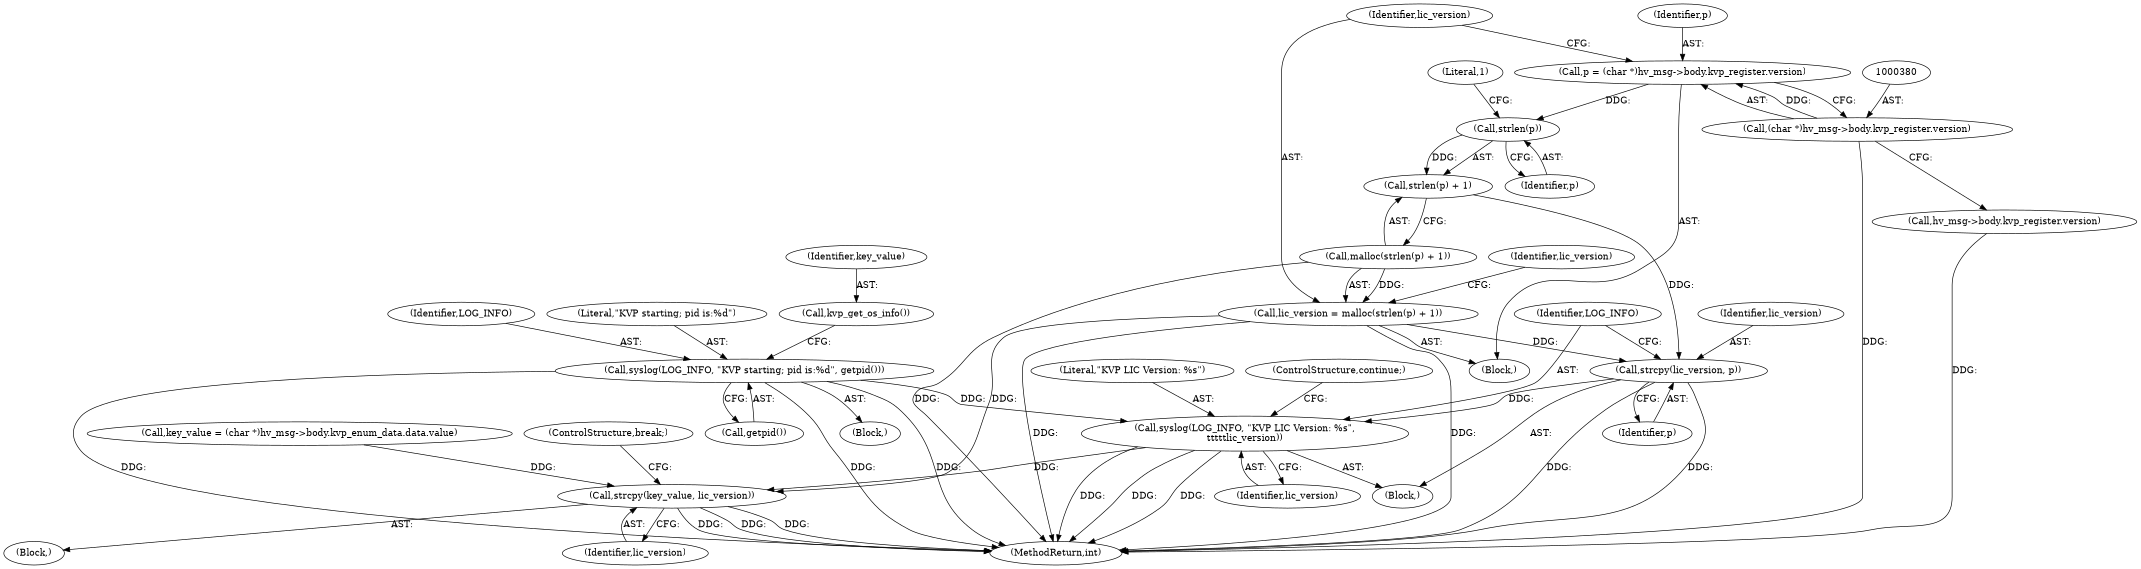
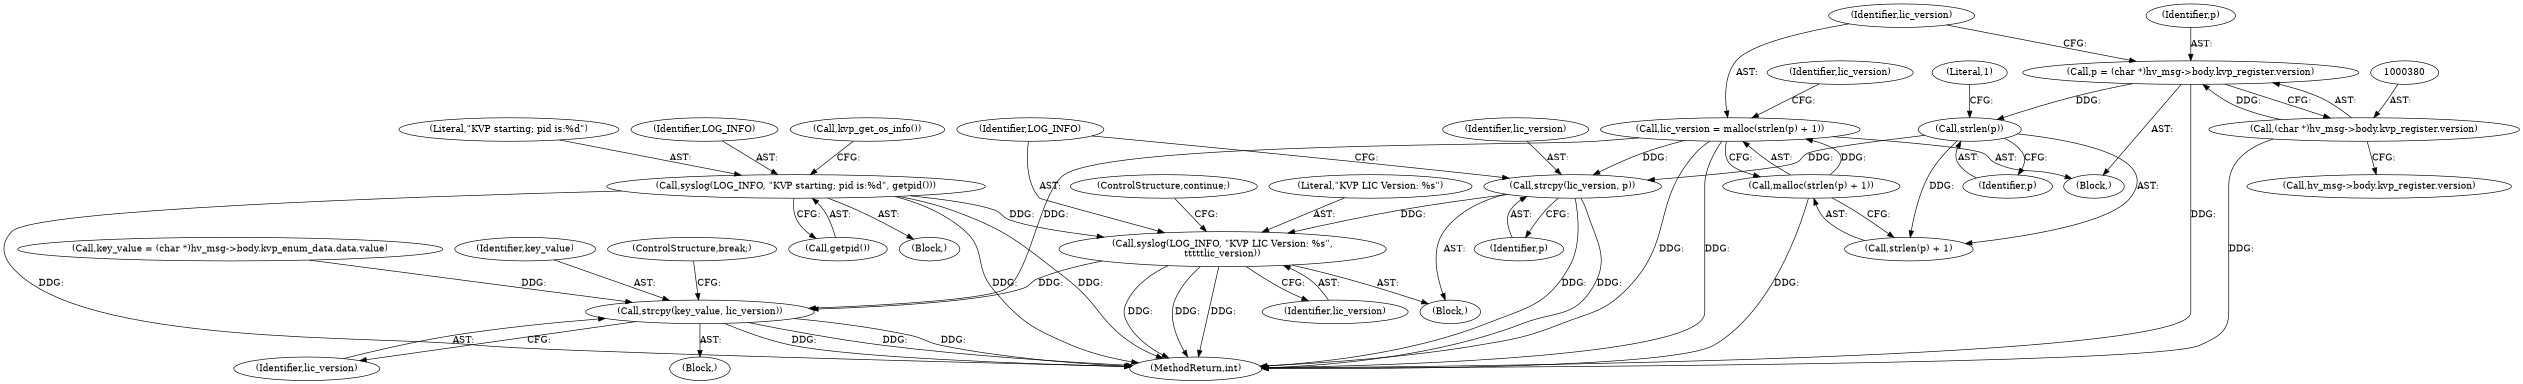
  digraph {
    n1 [label="(Call,syslog(LOG_INFO, \"KVP LIC Version: %s\",\n\t\t\t\t\tlic_version))"]
    n2 [label="(Call,strcpy(key_value, lic_version))"]
    n3 [label="(MethodReturn,int)"]
    n4 [label="(Identifier,lic_version)"]
    n5 [label="(Block,)"]
    n6 [label="(Block,)"]
    n7 [label="(Identifier,lic_version)"]
    n8 [label="(Call,syslog(LOG_INFO, \"KVP starting; pid is:%d\", getpid()))"]
    n9 [label="(Call,getpid())"]
    n10 [label="(Block,)"]
    n11 [label="(Call,strcpy(lic_version, p))"]
    n12 [label="(Identifier,p)"]
    n13 [label="(Call,lic_version = malloc(strlen(p) + 1))"]
    n14 [label="(Call,malloc(strlen(p) + 1))"]
    n15 [label="(Block,)"]
    n16 [label="(Call,strlen(p) + 1)"]
    n17 [label="(Call,strlen(p))"]
    n18 [label="(Identifier,p)"]
    n19 [label="(Call,p = (char *)hv_msg->body.kvp_register.version)"]
    n20 [label="(Call,(char *)hv_msg->body.kvp_register.version)"]
    n21 [label="(Call,hv_msg->body.kvp_register.version)"]
    n22 [label="(Literal,\"KVP LIC Version: %s\")"]
    n23 [label="(Identifier,lic_version)"]
    n24 [label="(Identifier,LOG_INFO)"]
    n25 [label="(Identifier,LOG_INFO)"]
    n26 [label="(Literal,1)"]
    n27 [label="(Call,key_value = (char *)hv_msg->body.kvp_enum_data.data.value)"]
    n28 [label="(Identifier,lic_version)"]
    n29 [label="(ControlStructure,continue;)"]
    n30 [label="(Identifier,p)"]
    n31 [label="(Call,kvp_get_os_info())"]
    n32 [label="(Identifier,key_value)"]
    n33 [label="(Literal,\"KVP starting; pid is:%d\")"]
    n34 [label="(Identifier,lic_version)"]
    n35 [label="(ControlStructure,break;)"]
    1000380
    n1 -> n2 [label="DDG: "]
    n1 -> n3 [label="DDG: "]
    n1 -> n3 [label="DDG: "]
    n1 -> n3 [label="DDG: "]
    n1 -> n4 [label="CFG: "]
    n1 -> n5 [label="AST: "]
    n2 -> n3 [label="DDG: "]
    n2 -> n3 [label="DDG: "]
    n2 -> n3 [label="DDG: "]
    n2 -> n6 [label="AST: "]
    n2 -> n7 [label="CFG: "]
    n4 -> n1 [label="AST: "]
    n7 -> n2 [label="AST: "]
    n8 -> n1 [label="DDG: "]
    n8 -> n3 [label="DDG: "]
    n8 -> n3 [label="DDG: "]
    n8 -> n3 [label="DDG: "]
    n8 -> n9 [label="CFG: "]
    n8 -> n10 [label="AST: "]
    n9 -> n8 [label="AST: "]
    n11 -> n1 [label="DDG: "]
    n11 -> n3 [label="DDG: "]
    n11 -> n3 [label="DDG: "]
    n11 -> n5 [label="AST: "]
    n11 -> n12 [label="CFG: "]
    n12 -> n11 [label="AST: "]
    n13 -> n2 [label="DDG: "]
    n13 -> n3 [label="DDG: "]
    n13 -> n3 [label="DDG: "]
    n13 -> n11 [label="DDG: "]
+   n13 -> n14 [label="CFG: "]
    n13 -> n15 [label="AST: "]
    n14 -> n3 [label="DDG: "]
    n14 -> n13 [label="AST: "]
    n14 -> n13 [label="DDG: "]
-   n14 -> n16 [label="AST: "]
-   n16 -> n14 [label="CFG: "]
-   n16 -> n11 [label="DDG: "]
+   n14 -> n16 [label="CFG: "]
+   n16 -> n14 [label="AST: "]
+   n17 -> n11 [label="DDG: "]
    n17 -> n16 [label="AST: "]
    n17 -> n16 [label="DDG: "]
    n17 -> n18 [label="CFG: "]
    n18 -> n17 [label="AST: "]
-   n21 -> n3 [label="DDG: "]
+   n19 -> n3 [label="DDG: "]
    n19 -> n15 [label="AST: "]
    n19 -> n17 [label="DDG: "]
    n19 -> n20 [label="CFG: "]
    n20 -> n3 [label="DDG: "]
    n20 -> n19 [label="AST: "]
    n20 -> n19 [label="DDG: "]
    n20 -> n21 [label="CFG: "]
    n22 -> n1 [label="AST: "]
    n23 -> n13 [label="AST: "]
    n23 -> n19 [label="CFG: "]
    n24 -> n8 [label="AST: "]
    n25 -> n1 [label="AST: "]
    n25 -> n11 [label="CFG: "]
    n26 -> n17 [label="CFG: "]
    n27 -> n2 [label="DDG: "]
    n28 -> n11 [label="AST: "]
    n29 -> n1 [label="CFG: "]
    n30 -> n19 [label="AST: "]
    n31 -> n8 [label="CFG: "]
-   n32 -> n31 [label="AST: "]
+   n32 -> n2 [label="AST: "]
    n33 -> n8 [label="AST: "]
    n34 -> n13 [label="CFG: "]
    n35 -> n2 [label="CFG: "]
    1000380 -> n20 [label="AST: "]
  }
